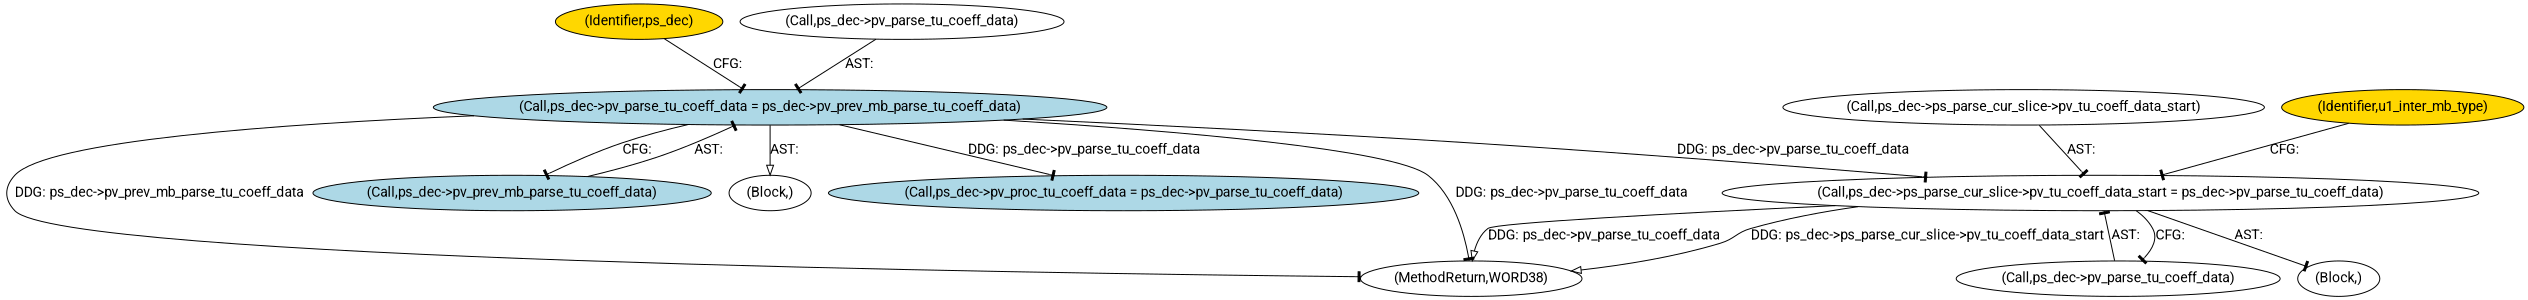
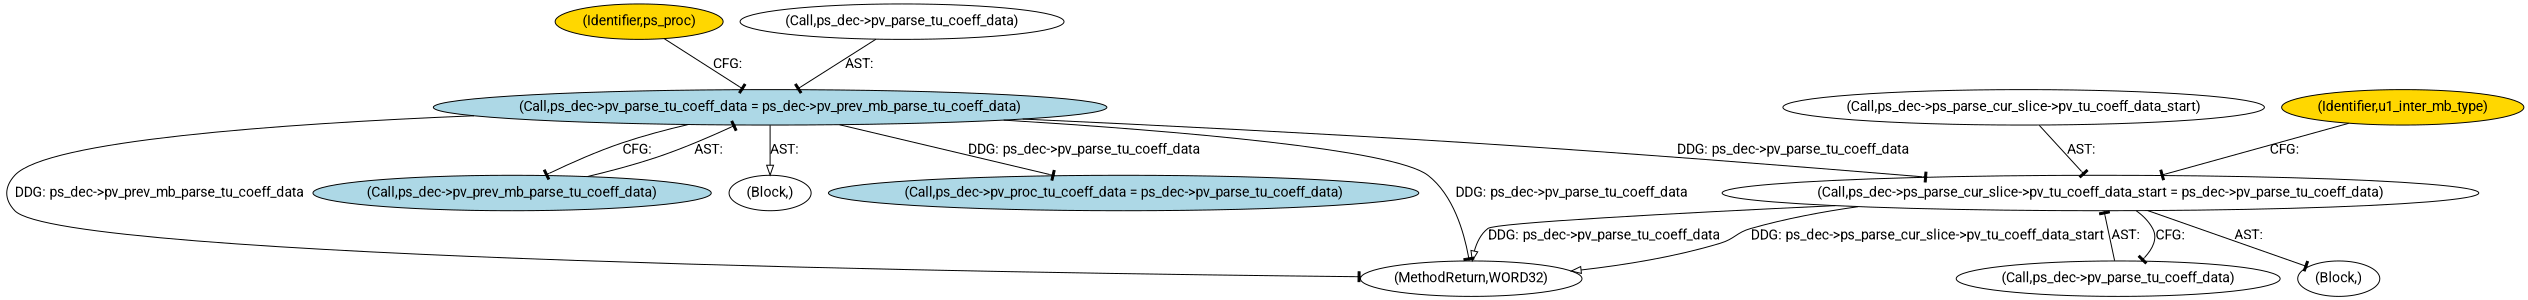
  digraph {
    fontname=Roboto
    node [fillcolor=white fontname=Roboto style=filled]
    edge [arrowhead=tee fontname=Roboto]
    n1 [label="(Call,ps_dec->ps_parse_cur_slice->pv_tu_coeff_data_start = ps_dec->pv_parse_tu_coeff_data)"]
    n2 [label="(Block,)"]
    n3 [label="(Call,ps_dec->pv_parse_tu_coeff_data)"]
-   n4 [label="(MethodReturn,WORD38)"]
+   n4 [label="(MethodReturn,WORD32)"]
    n5 [fillcolor=lightblue label="(Call,ps_dec->pv_parse_tu_coeff_data = ps_dec->pv_prev_mb_parse_tu_coeff_data)"]
    n6 [fillcolor=lightblue label="(Call,ps_dec->pv_prev_mb_parse_tu_coeff_data)"]
    n7 [label="(Block,)"]
    n8 [fillcolor=lightblue label="(Call,ps_dec->pv_proc_tu_coeff_data = ps_dec->pv_parse_tu_coeff_data)"]
-   n9 [fillcolor=gold label="(Identifier,ps_dec)"]
+   n9 [fillcolor=gold label="(Identifier,ps_proc)"]
    n10 [label="(Call,ps_dec->ps_parse_cur_slice->pv_tu_coeff_data_start)"]
    n11 [label="(Call,ps_dec->pv_parse_tu_coeff_data)"]
    n12 [fillcolor=gold label="(Identifier,u1_inter_mb_type)"]
    n1 -> n2 [label="AST: "]
    n1 -> n3 [label="CFG: "]
    n1 -> n4 [arrowhead=onormal label="DDG: ps_dec->pv_parse_tu_coeff_data"]
    n1 -> n4 [arrowhead=onormal label="DDG: ps_dec->ps_parse_cur_slice->pv_tu_coeff_data_start"]
    n3 -> n1 [label="AST: "]
    n5 -> n1 [label="DDG: ps_dec->pv_parse_tu_coeff_data"]
    n5 -> n4 [label="DDG: ps_dec->pv_parse_tu_coeff_data"]
    n5 -> n4 [label="DDG: ps_dec->pv_prev_mb_parse_tu_coeff_data"]
    n5 -> n6 [label="CFG: "]
    n5 -> n7 [arrowhead=onormal label="AST: "]
    n5 -> n8 [label="DDG: ps_dec->pv_parse_tu_coeff_data"]
    n6 -> n5 [label="AST: "]
    n9 -> n5 [label="CFG: "]
    n10 -> n1 [label="AST: "]
    n11 -> n5 [label="AST: "]
    n12 -> n1 [label="CFG: "]
  }
